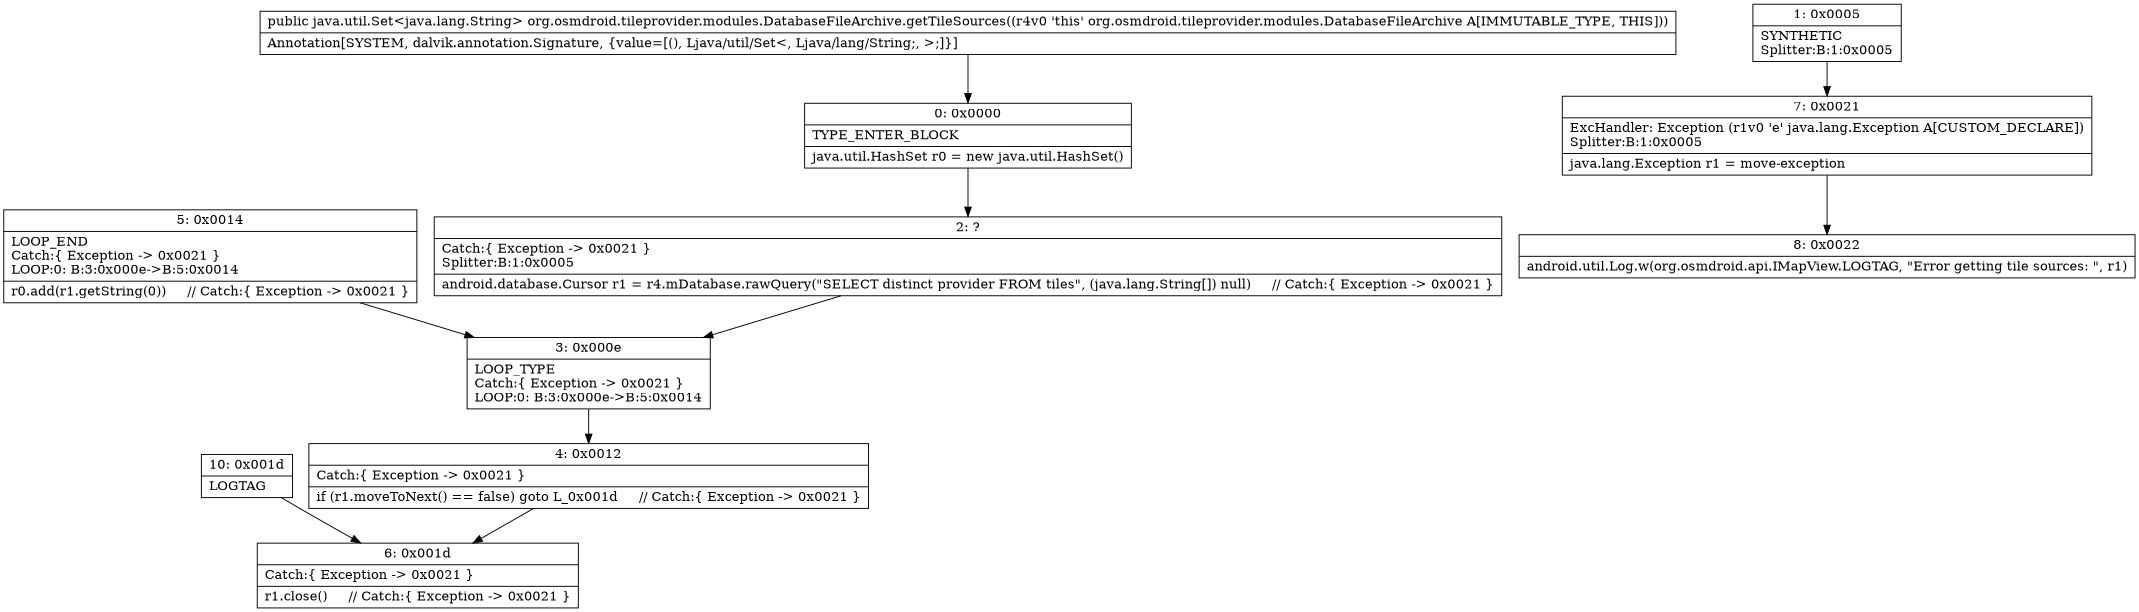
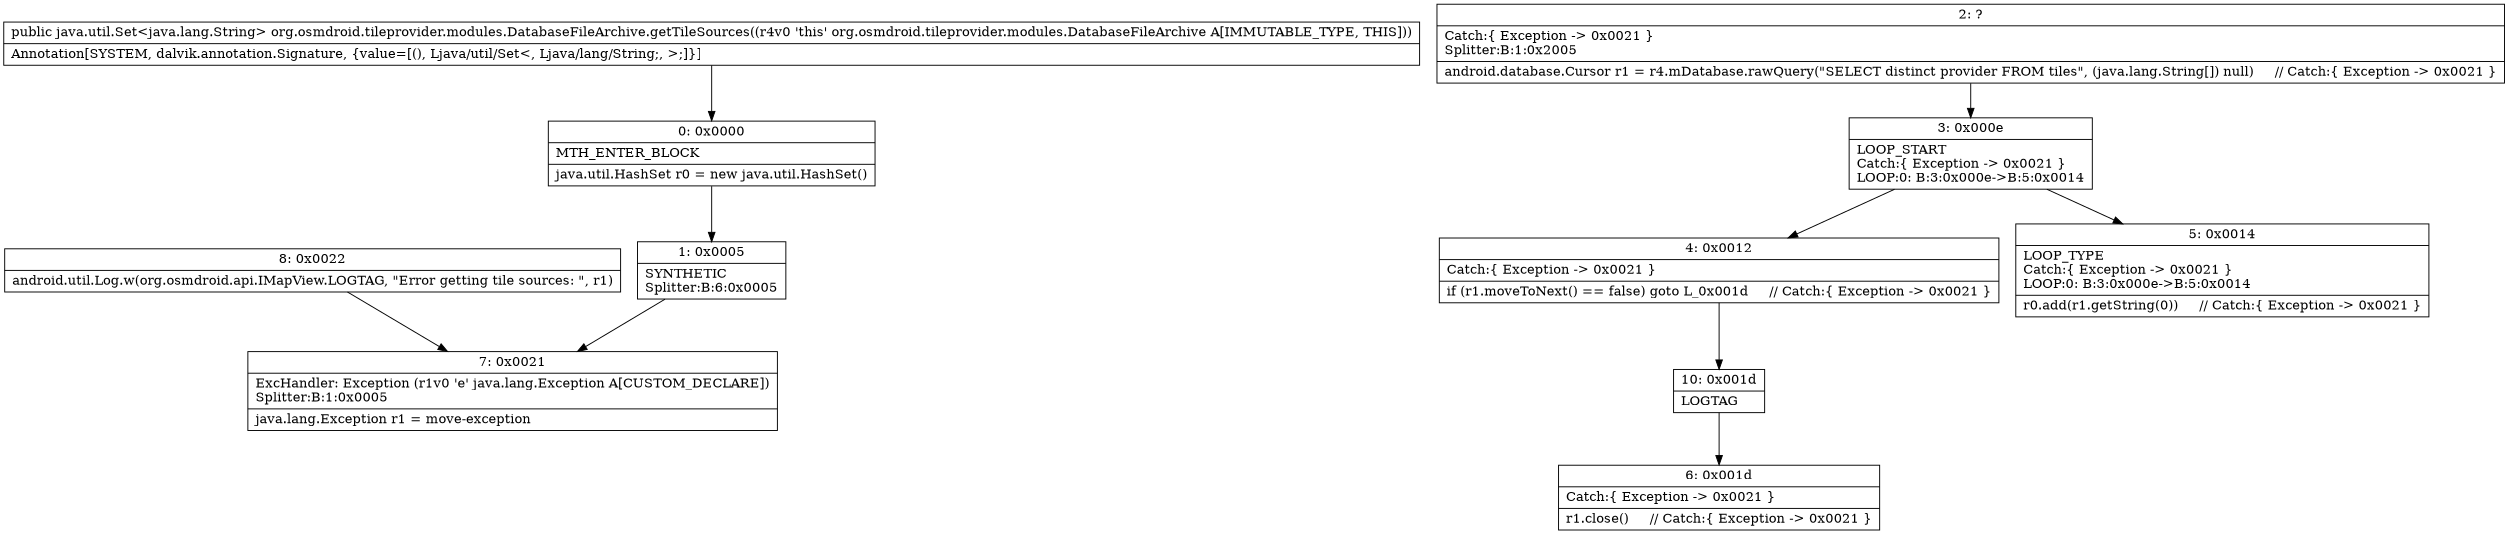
  digraph {
    node [shape=record]
-   n1 [label="{0\:\ 0x0000|TYPE_ENTER_BLOCK\l|java.util.HashSet r0 = new java.util.HashSet()\l}"]
-   n2 [label="{1\:\ 0x0005|SYNTHETIC\lSplitter:B:1:0x0005\l}"]
+   n1 [label="{0\:\ 0x0000|MTH_ENTER_BLOCK\l|java.util.HashSet r0 = new java.util.HashSet()\l}"]
+   n2 [label="{1\:\ 0x0005|SYNTHETIC\lSplitter:B:6:0x0005\l}"]
    n3 [label="{7\:\ 0x0021|ExcHandler: Exception (r1v0 'e' java.lang.Exception A[CUSTOM_DECLARE])\lSplitter:B:1:0x0005\l|java.lang.Exception r1 = move\-exception\l}"]
-   n4 [label="{2\:\ ?|Catch:\{ Exception \-\> 0x0021 \}\lSplitter:B:1:0x0005\l|android.database.Cursor r1 = r4.mDatabase.rawQuery(\"SELECT distinct provider FROM tiles\", (java.lang.String[]) null)     \/\/ Catch:\{ Exception \-\> 0x0021 \}\l}"]
-   n5 [label="{3\:\ 0x000e|LOOP_TYPE\lCatch:\{ Exception \-\> 0x0021 \}\lLOOP:0: B:3:0x000e\-\>B:5:0x0014\l}"]
+   n4 [label="{2\:\ ?|Catch:\{ Exception \-\> 0x0021 \}\lSplitter:B:1:0x2005\l|android.database.Cursor r1 = r4.mDatabase.rawQuery(\"SELECT distinct provider FROM tiles\", (java.lang.String[]) null)     \/\/ Catch:\{ Exception \-\> 0x0021 \}\l}"]
+   n5 [label="{3\:\ 0x000e|LOOP_START\lCatch:\{ Exception \-\> 0x0021 \}\lLOOP:0: B:3:0x000e\-\>B:5:0x0014\l}"]
    n6 [label="{8\:\ 0x0022|android.util.Log.w(org.osmdroid.api.IMapView.LOGTAG, \"Error getting tile sources: \", r1)\l}"]
    n7 [label="{4\:\ 0x0012|Catch:\{ Exception \-\> 0x0021 \}\l|if (r1.moveToNext() == false) goto L_0x001d     \/\/ Catch:\{ Exception \-\> 0x0021 \}\l}"]
    n8 [label="{10\:\ 0x001d|LOGTAG\l}"]
-   n9 [label="{5\:\ 0x0014|LOOP_END\lCatch:\{ Exception \-\> 0x0021 \}\lLOOP:0: B:3:0x000e\-\>B:5:0x0014\l|r0.add(r1.getString(0))     \/\/ Catch:\{ Exception \-\> 0x0021 \}\l}"]
+   n9 [label="{5\:\ 0x0014|LOOP_TYPE\lCatch:\{ Exception \-\> 0x0021 \}\lLOOP:0: B:3:0x000e\-\>B:5:0x0014\l|r0.add(r1.getString(0))     \/\/ Catch:\{ Exception \-\> 0x0021 \}\l}"]
    n10 [label="{6\:\ 0x001d|Catch:\{ Exception \-\> 0x0021 \}\l|r1.close()     \/\/ Catch:\{ Exception \-\> 0x0021 \}\l}"]
    n11 [label="{public java.util.Set\<java.lang.String\> org.osmdroid.tileprovider.modules.DatabaseFileArchive.getTileSources((r4v0 'this' org.osmdroid.tileprovider.modules.DatabaseFileArchive A[IMMUTABLE_TYPE, THIS]))  | Annotation[SYSTEM, dalvik.annotation.Signature, \{value=[(), Ljava\/util\/Set\<, Ljava\/lang\/String;, \>;]\}]\l}"]
-   n1 -> n4
+   n1 -> n2
    n2 -> n3
-   n3 -> n6
+   n6 -> n3
    n4 -> n5
    n5 -> n7
-   n7 -> n10
+   n7 -> n8
    n8 -> n10
-   n9 -> n5
+   n5 -> n9
    n11 -> n1
  }
